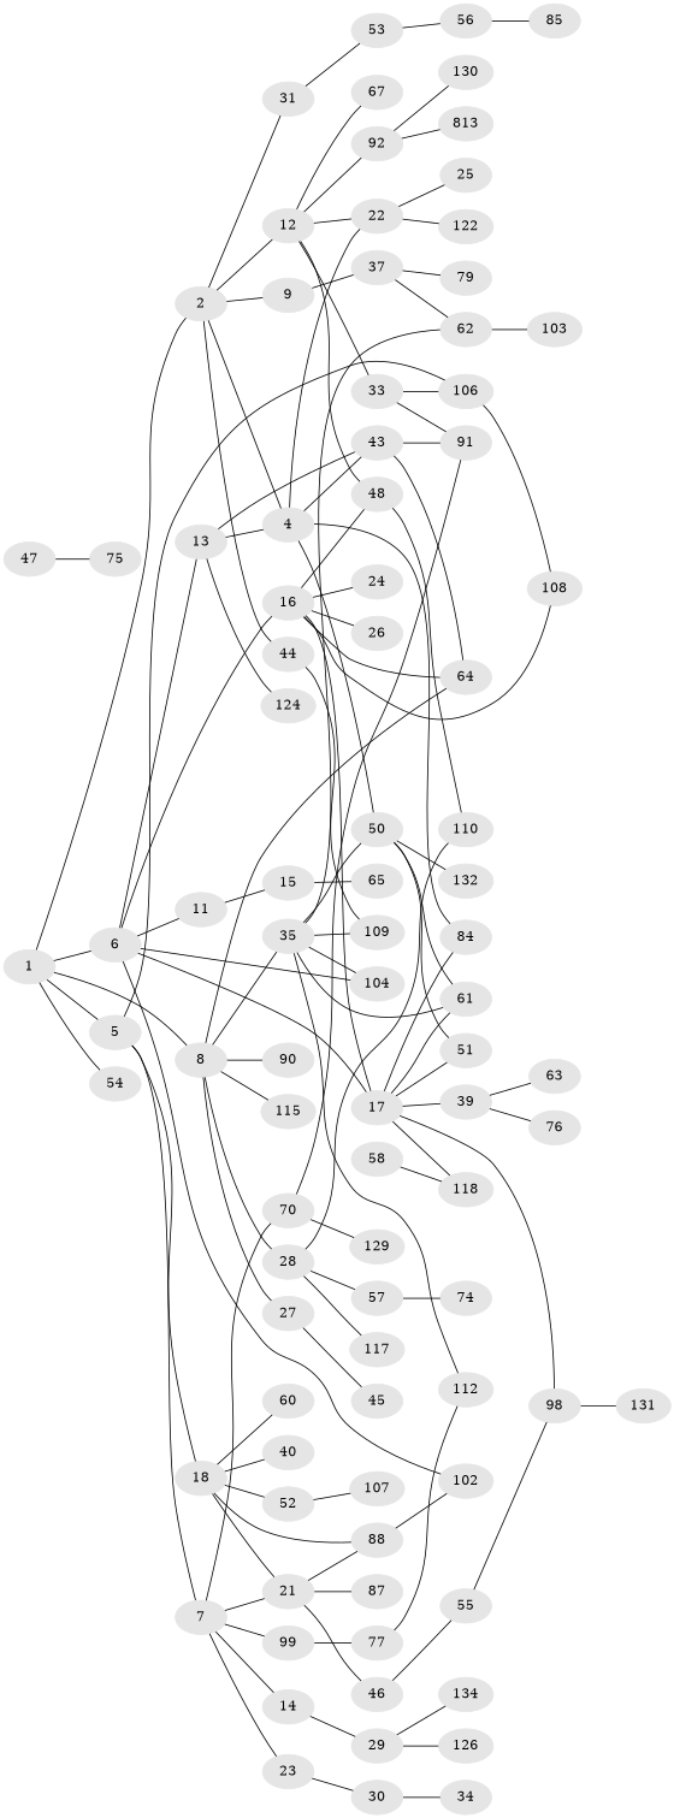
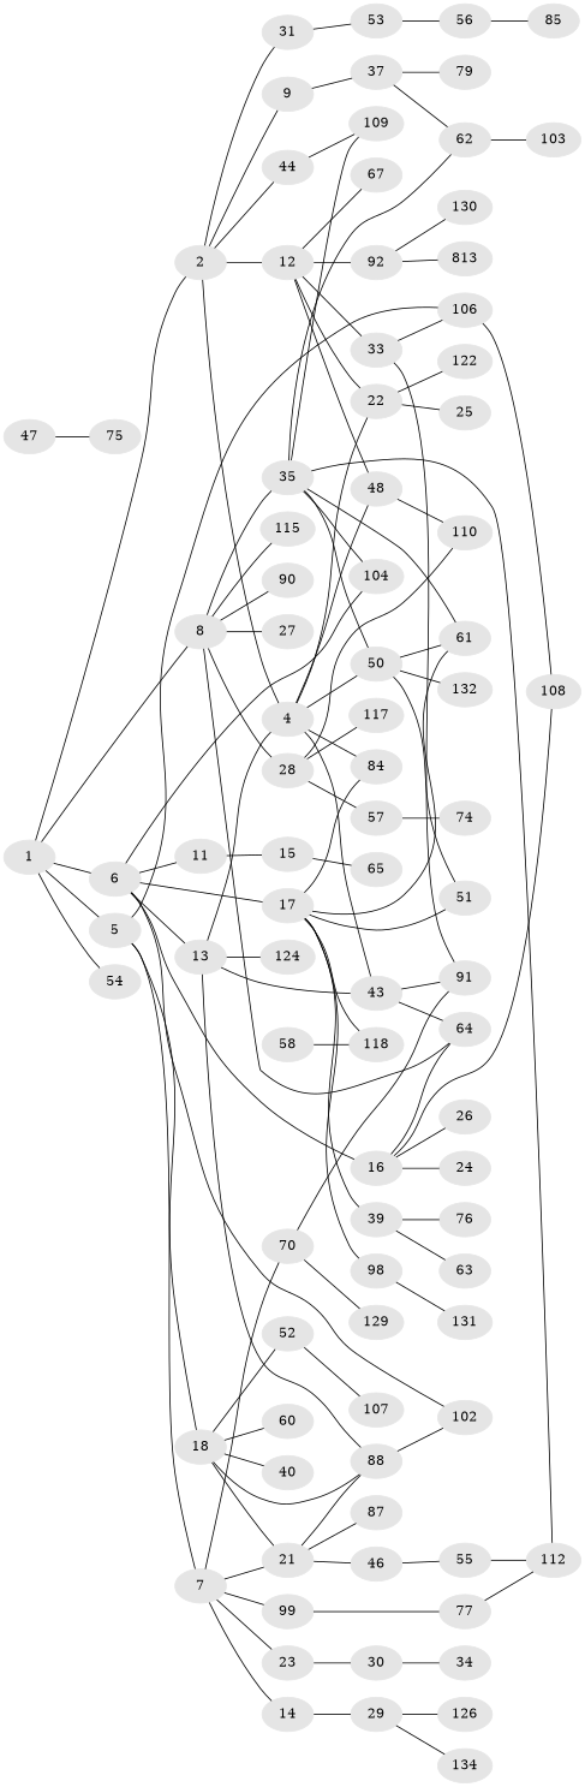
  graph {
    rankdir=LR
    node [color=gray90 style=filled]
    1 [super="+3"]
    2 [super="+41"]
    5 [super="+120"]
    6 [super="+10"]
    8 [super="+20"]
    54 [super="+94"]
    4 [super="+125"]
    9
    12 [super="+32"]
    31 [super="+123"]
    44 [super="+93"]
    7 [super="+38"]
    18 [super="+105"]
    106
    11
    13 [super="+19"]
    16 [super="+69"]
    17 [super="+95"]
    102
    104
    27 [super="+42"]
    28 [super="+36"]
    35 [super="+96"]
    64 [super="+82"]
    90
    115
    22 [super="+121"]
    n28 [label=43 super="+78"]
    50 [super="+81"]
    84
    37 [super="+43"]
    33 [super="+83"]
    48 [super="+71"]
    67
    92
    53
    109
    25
    122
    91 [super="+136"]
    51
    61 [super="+101"]
    132
    14
    21 [super="+59"]
    23
    70 [super="+89"]
    99
    52 [super="+72"]
    88 [super="+100"]
    40 [super="+114"]
    60
    108 [super="+118"]
    15 [super="+128"]
    124
    24 [super="+73"]
    26
    39 [super="+135"]
    98 [super="+111"]
    n60 [label=118]
    58 [super="+97"]
    29 [super="+80"]
    46
    87
    30
    129
    77
-   45
    57
    110
    117
    62 [super="+66"]
    112
    65
    75 [super="+137"]
    n76 [label=813]
    130
    107
    126
    134
    63 [super="+68"]
    76
    47 [super="+133"]
    131
    55 [super="+119"]
    34 [super="+116"]
    74
    56 [super="+86"]
    79
    103
    85
    1 -- 2 [weight=2]
    1 -- 5
    1 -- 6
    1 -- 8
    1 -- 54
    2 -- 4
    2 -- 9
    2 -- 12
    2 -- 31
    2 -- 44
    5 -- 7
    5 -- 18
    5 -- 106
    6 -- 11
    6 -- 13
    6 -- 16
    6 -- 17
    6 -- 102
    6 -- 104
    8 -- 27
    8 -- 28
    8 -- 35
    8 -- 64
    8 -- 90
    8 -- 115
    4 -- 22
    4 -- n28
    4 -- 50
    4 -- 84
    9 -- 37
    12 -- 22
    12 -- 33
    12 -- 48
    12 -- 67
    12 -- 92
    31 -- 53
    44 -- 109
    7 -- 14
    7 -- 21
    7 -- 23
    7 -- 70
    7 -- 99
    18 -- 21
    18 -- 52
    18 -- 88
    18 -- 40
    18 -- 60
    106 -- 108
    11 -- 15
    13 -- 4
    13 -- n28
+   13 -- 88
    13 -- 124
-   16 -- 17
    16 -- 64
-   16 -- 48
+   4 -- 48
    16 -- 108
    16 -- 24
    16 -- 26
    17 -- 84
    17 -- 51
    17 -- 61
    17 -- 39
    17 -- 98
    17 -- n60
-   27 -- 45
    28 -- 57
    28 -- 110
    28 -- 117
    35 -- 104
    35 -- 50
    35 -- 109
    35 -- 61
    35 -- 62
    35 -- 112
    22 -- 25
    22 -- 122
    n28 -- 64
    n28 -- 91
    50 -- 51
    50 -- 61
    50 -- 132
    37 -- 62
    37 -- 79
    33 -- 106
    33 -- 91
    48 -- 110
    92 -- n76
    92 -- 130
    53 -- 56
    14 -- 29
    21 -- 88
    21 -- 46
    21 -- 87
    23 -- 30
    70 -- 91
    70 -- 129
    99 -- 77
    52 -- 107
    88 -- 102
    15 -- 65
    39 -- 63
    39 -- 76
    98 -- 131
    58 -- n60
    29 -- 126
    29 -- 134
    46 -- 55
    30 -- 34
    77 -- 112
    57 -- 74
    62 -- 103
    47 -- 75
-   55 -- 98
+   55 -- 112
    56 -- 85
  }
